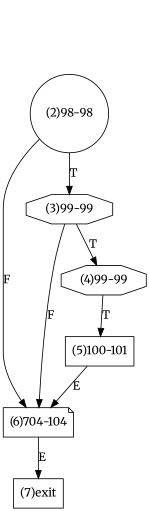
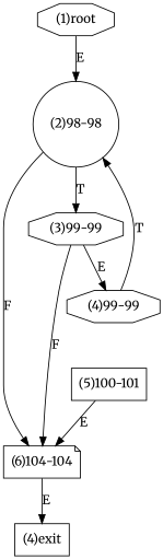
  digraph {
    fontname=Merriweather
    node [fontname=Merriweather shape=octagon]
    edge [fontname=Merriweather]
+   n1 [label="(1)root"]
    n2 [label="(2)98-98" shape=circle]
    n3 [label="(3)99-99"]
-   n4 [label="(6)704-104" shape=note]
+   n4 [label="(6)104-104" shape=note]
    n5 [label="(4)99-99"]
-   n6 [label="(7)exit" shape=box]
+   n6 [label="(4)exit" shape=box]
    n7 [label="(5)100-101" shape=box]
+   n1 -> n2 [label=E]
    n2 -> n3 [label=T]
    n2 -> n4 [label=F]
    n3 -> n4 [label=F]
-   n3 -> n5 [label=T]
+   n3 -> n5 [label=E]
    n4 -> n6 [label=E]
-   n5 -> n7 [label=T]
+   n5 -> n2 [label=T]
    n7 -> n4 [label=E]
  }
